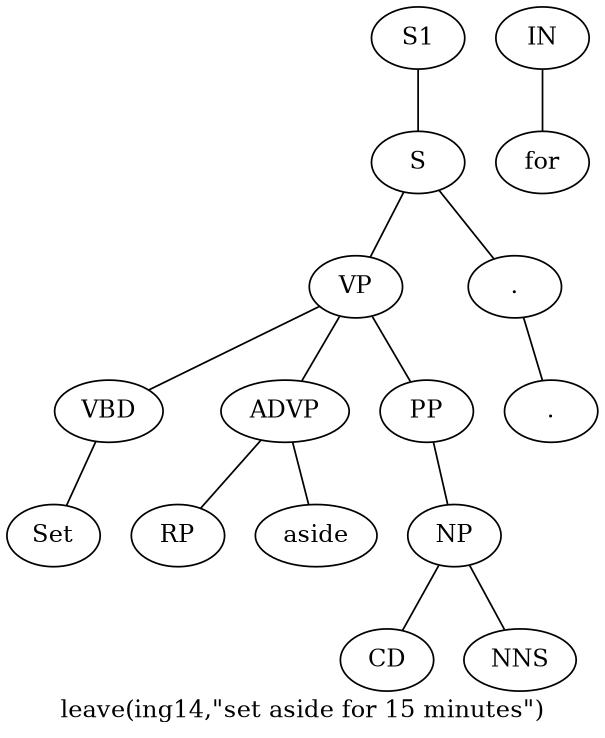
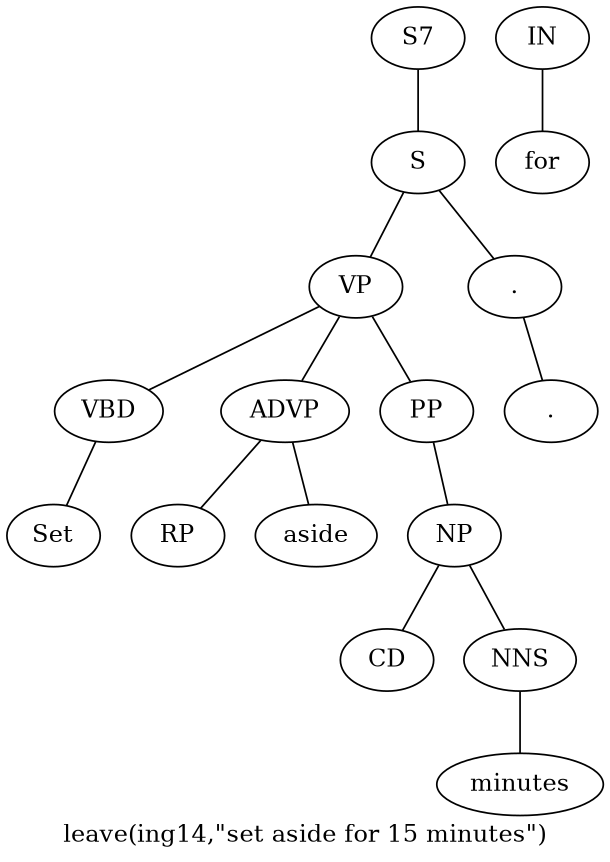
  graph {
    label="leave(ing14,\"set aside for 15 minutes\")"
-   n1 [label=S1]
+   n1 [label=S7]
    n2 [label=S]
    n3 [label=VP]
    n4 [label="."]
    n5 [label=VBD]
    n6 [label=ADVP]
    n7 [label=PP]
    n8 [label="."]
    n9 [label=Set]
    n10 [label=RP]
    n11 [label=aside]
    n12 [label=NP]
    n13 [label=IN]
    n14 [label=for]
    n15 [label=CD]
    n16 [label=NNS]
+   n17 [label=minutes]
    n1 -- n2
    n2 -- n3
    n2 -- n4
    n3 -- n5
    n3 -- n6
    n3 -- n7
    n4 -- n8
    n5 -- n9
    n6 -- n10
    n6 -- n11
    n7 -- n12
    n12 -- n15
    n12 -- n16
    n13 -- n14
+   n16 -- n17
  }
